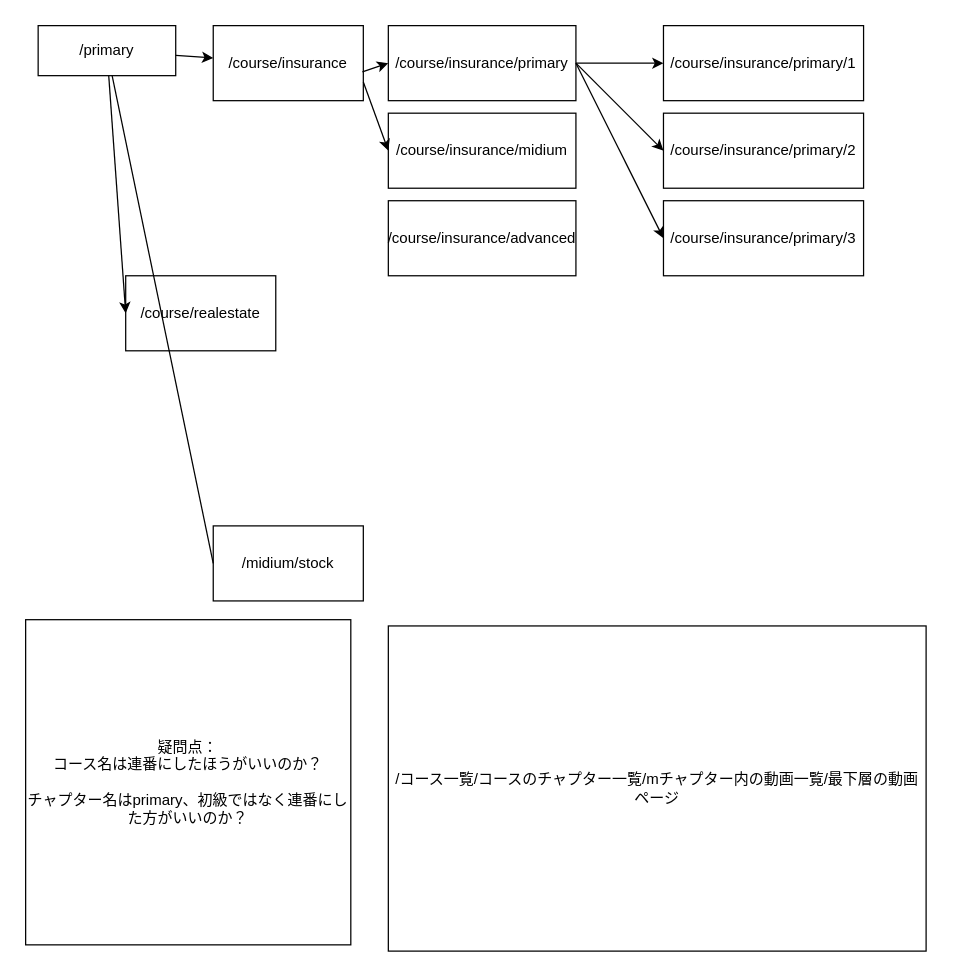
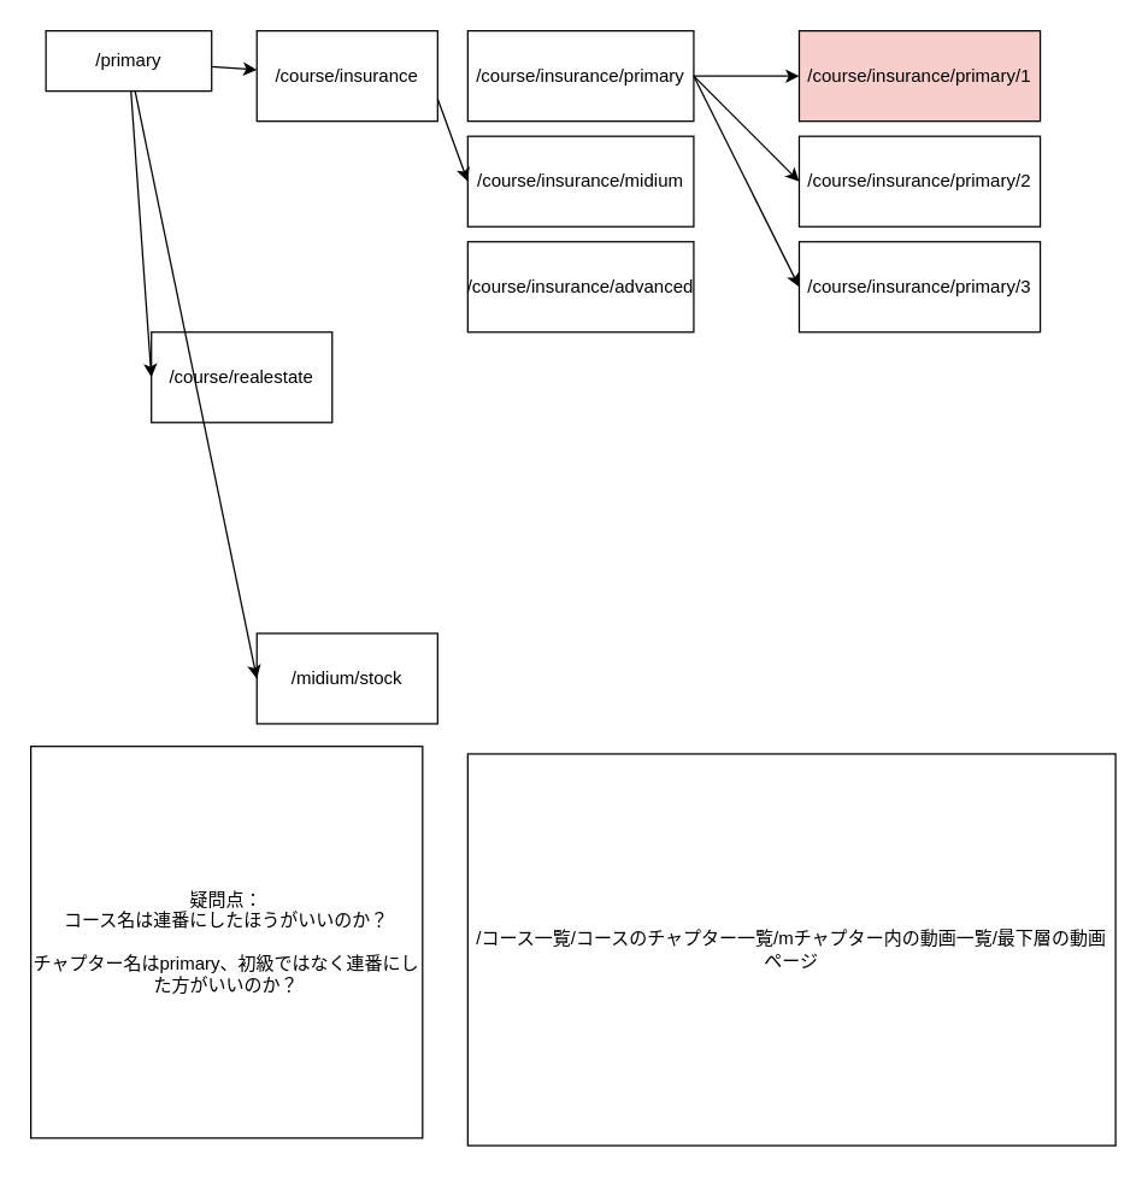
  <mxCell id="0" />
  <mxCell id="1" parent="0" />
  <mxCell id="2" value="/primary" style="rounded=0;whiteSpace=wrap;html=1;" parent="1" vertex="1"><mxGeometry x="30" y="20" width="110" height="40" as="geometry" /></mxCell>
  <mxCell id="3" value="/course/insurance" style="rounded=0;whiteSpace=wrap;html=1;" parent="1" vertex="1"><mxGeometry x="170" y="20" width="120" height="60" as="geometry" /></mxCell>
  <mxCell id="4" value="/course/realestate" style="rounded=0;whiteSpace=wrap;html=1;" parent="1" vertex="1"><mxGeometry x="100" y="220" width="120" height="60" as="geometry" /></mxCell>
  <mxCell id="5" value="/midium/stock" style="rounded=0;whiteSpace=wrap;html=1;" parent="1" vertex="1"><mxGeometry x="170" y="420" width="120" height="60" as="geometry" /></mxCell>
  <mxCell id="6" value="" style="endArrow=classic;html=1;" parent="1" source="2" target="3" edge="1"><mxGeometry width="50" height="50" relative="1" as="geometry"><mxPoint x="130" y="65" as="sourcePoint" /><mxPoint x="180" y="15" as="targetPoint" /></mxGeometry></mxCell>
  <mxCell id="7" value="" style="endArrow=classic;html=1;entryX=0;entryY=0.5;entryDx=0;entryDy=0;" parent="1" source="2" target="4" edge="1"><mxGeometry width="50" height="50" relative="1" as="geometry"><mxPoint x="120" y="118.793" as="sourcePoint" /><mxPoint x="150" y="120.862" as="targetPoint" /></mxGeometry></mxCell>
- <mxCell id="8" value="" style="endArrow=none;html=1;entryX=0;entryY=0.5;entryDx=0;entryDy=0;" parent="1" source="2" target="5" edge="1"><mxGeometry width="50" height="50" relative="1" as="geometry"><mxPoint x="116.25" y="70" as="sourcePoint" /><mxPoint x="180" y="130" as="targetPoint" /></mxGeometry></mxCell>
+ <mxCell id="8" value="" style="endArrow=classic;html=1;entryX=0;entryY=0.5;entryDx=0;entryDy=0;" parent="1" source="2" target="5" edge="1"><mxGeometry width="50" height="50" relative="1" as="geometry"><mxPoint x="116.25" y="70" as="sourcePoint" /><mxPoint x="180" y="130" as="targetPoint" /></mxGeometry></mxCell>
  <mxCell id="9" value="/course/insurance/primary" style="rounded=0;whiteSpace=wrap;html=1;" parent="1" vertex="1"><mxGeometry x="310" y="20" width="150" height="60" as="geometry" /></mxCell>
  <mxCell id="10" value="/course/insurance/midium" style="rounded=0;whiteSpace=wrap;html=1;" parent="1" vertex="1"><mxGeometry x="310" y="90" width="150" height="60" as="geometry" /></mxCell>
  <mxCell id="11" value="/course/insurance/advanced" style="rounded=0;whiteSpace=wrap;html=1;" parent="1" vertex="1"><mxGeometry x="310" y="160" width="150" height="60" as="geometry" /></mxCell>
- <mxCell id="12" value="" style="endArrow=classic;html=1;entryX=0;entryY=0.5;entryDx=0;entryDy=0;exitX=0.994;exitY=0.617;exitDx=0;exitDy=0;exitPerimeter=0;" parent="1" source="3" target="9" edge="1"><mxGeometry width="50" height="50" relative="1" as="geometry"><mxPoint x="150" y="53.793" as="sourcePoint" /><mxPoint x="180" y="55.862" as="targetPoint" /></mxGeometry></mxCell>
  <mxCell id="13" value="" style="endArrow=classic;html=1;entryX=0;entryY=0.5;entryDx=0;entryDy=0;exitX=1;exitY=0.75;exitDx=0;exitDy=0;" parent="1" source="3" target="10" edge="1"><mxGeometry width="50" height="50" relative="1" as="geometry"><mxPoint x="299.28" y="67.02" as="sourcePoint" /><mxPoint x="320" y="60" as="targetPoint" /></mxGeometry></mxCell>
  <mxCell id="14" value="" style="endArrow=classic;html=1;exitX=1;exitY=0.5;exitDx=0;exitDy=0;" parent="1" source="9" target="15" edge="1"><mxGeometry width="50" height="50" relative="1" as="geometry"><mxPoint x="299.28" y="67.02" as="sourcePoint" /><mxPoint x="530" y="50" as="targetPoint" /></mxGeometry></mxCell>
- <mxCell id="15" value="/course/insurance/primary/1" style="rounded=0;whiteSpace=wrap;html=1;" parent="1" vertex="1"><mxGeometry x="530" y="20" width="160" height="60" as="geometry" /></mxCell>
+ <mxCell id="15" value="/course/insurance/primary/1" style="rounded=0;whiteSpace=wrap;html=1;fillColor=#f8cecc;" parent="1" vertex="1"><mxGeometry x="530" y="20" width="160" height="60" as="geometry" /></mxCell>
  <mxCell id="16" value="/course/insurance/primary/2" style="rounded=0;whiteSpace=wrap;html=1;" parent="1" vertex="1"><mxGeometry x="530" y="90" width="160" height="60" as="geometry" /></mxCell>
  <mxCell id="17" value="/course/insurance/primary/3" style="rounded=0;whiteSpace=wrap;html=1;" parent="1" vertex="1"><mxGeometry x="530" y="160" width="160" height="60" as="geometry" /></mxCell>
  <mxCell id="18" value="" style="endArrow=classic;html=1;entryX=0;entryY=0.5;entryDx=0;entryDy=0;" parent="1" target="16" edge="1"><mxGeometry width="50" height="50" relative="1" as="geometry"><mxPoint x="460" y="50" as="sourcePoint" /><mxPoint x="540" y="60" as="targetPoint" /></mxGeometry></mxCell>
  <mxCell id="19" value="" style="endArrow=classic;html=1;entryX=0;entryY=0.5;entryDx=0;entryDy=0;" parent="1" target="17" edge="1"><mxGeometry width="50" height="50" relative="1" as="geometry"><mxPoint x="460" y="50" as="sourcePoint" /><mxPoint x="540" y="130" as="targetPoint" /></mxGeometry></mxCell>
  <mxCell id="20" value="疑問点：&lt;br&gt;コース名は連番にしたほうがいいのか？&lt;br&gt;&lt;br&gt;チャプター名はprimary、初級ではなく連番にした方がいいのか？" style="whiteSpace=wrap;html=1;aspect=fixed;" parent="1" vertex="1"><mxGeometry x="20" y="495" width="260" height="260" as="geometry" /></mxCell>
  <mxCell id="21" value="/コース一覧/コースのチャプター一覧/mチャプター内の動画一覧/最下層の動画ページ" style="rounded=0;whiteSpace=wrap;html=1;" parent="1" vertex="1"><mxGeometry x="310" y="500" width="430" height="260" as="geometry" /></mxCell>
